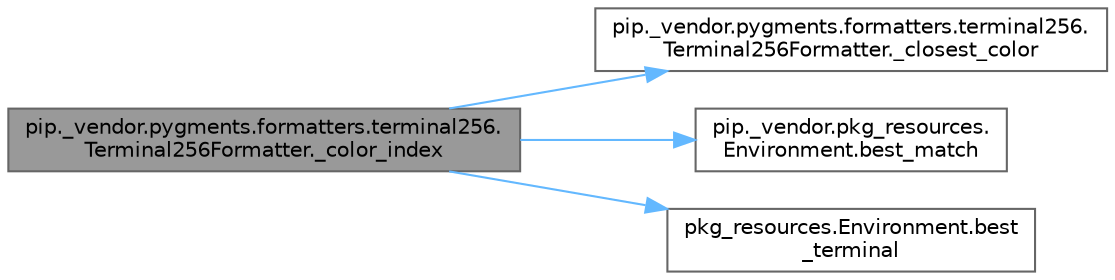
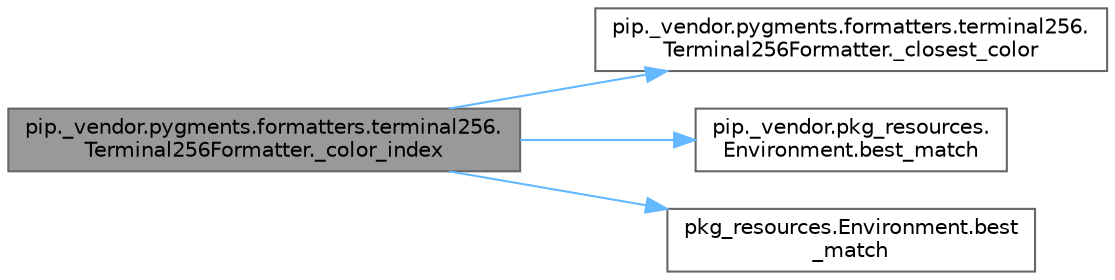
  digraph {
    rankdir=LR
    node [color=grey40 fillcolor=white fontname=Helvetica fontsize=10 shape=box style=filled]
    edge [color=steelblue1 fontname=Helvetica fontsize=10 labelfontname=Helvetica labelfontsize=10 style=solid]
    n1 [color=gray40 fillcolor=grey60 fontcolor=black height=0.2 label="pip._vendor.pygments.formatters.terminal256.\lTerminal256Formatter._color_index" width=0.4]
    n2 [height=0.2 label="pip._vendor.pygments.formatters.terminal256.\lTerminal256Formatter._closest_color" width=0.4]
    n3 [height=0.2 label="pip._vendor.pkg_resources.\lEnvironment.best_match" width=0.4]
-   n4 [height=0.2 label="pkg_resources.Environment.best\l_terminal" width=0.4]
+   n4 [height=0.2 label="pkg_resources.Environment.best\l_match" width=0.4]
    n1 -> n2
    n1 -> n3
    n1 -> n4
  }
